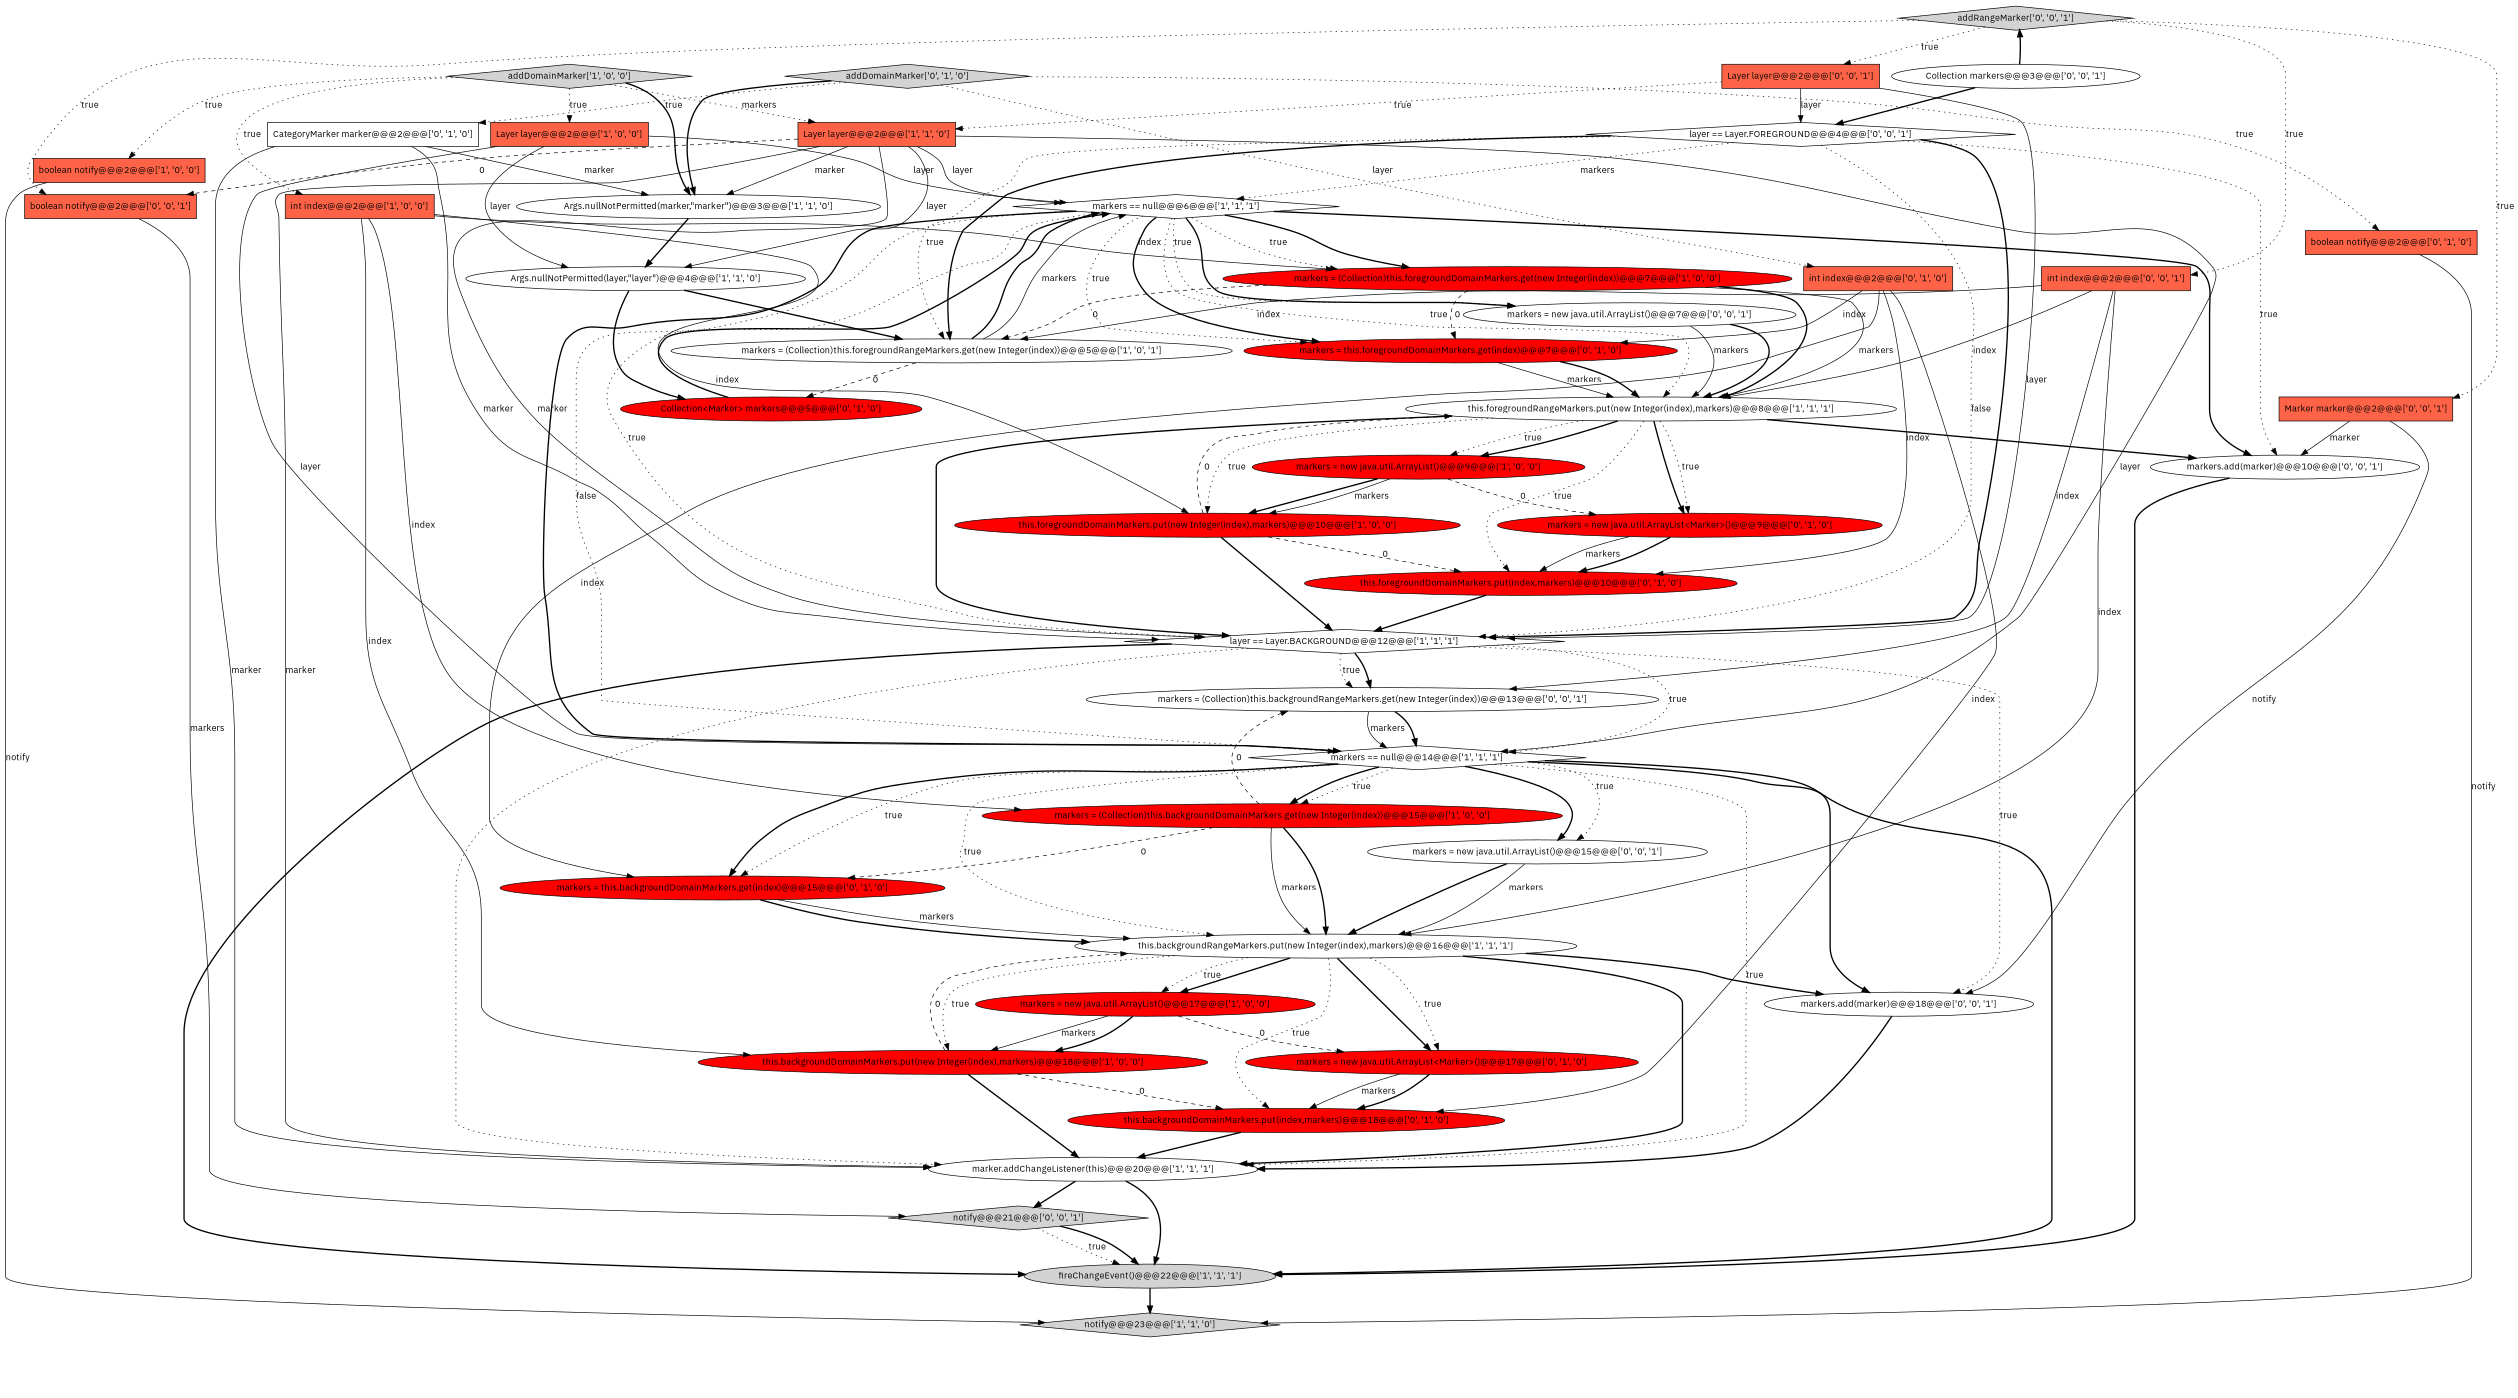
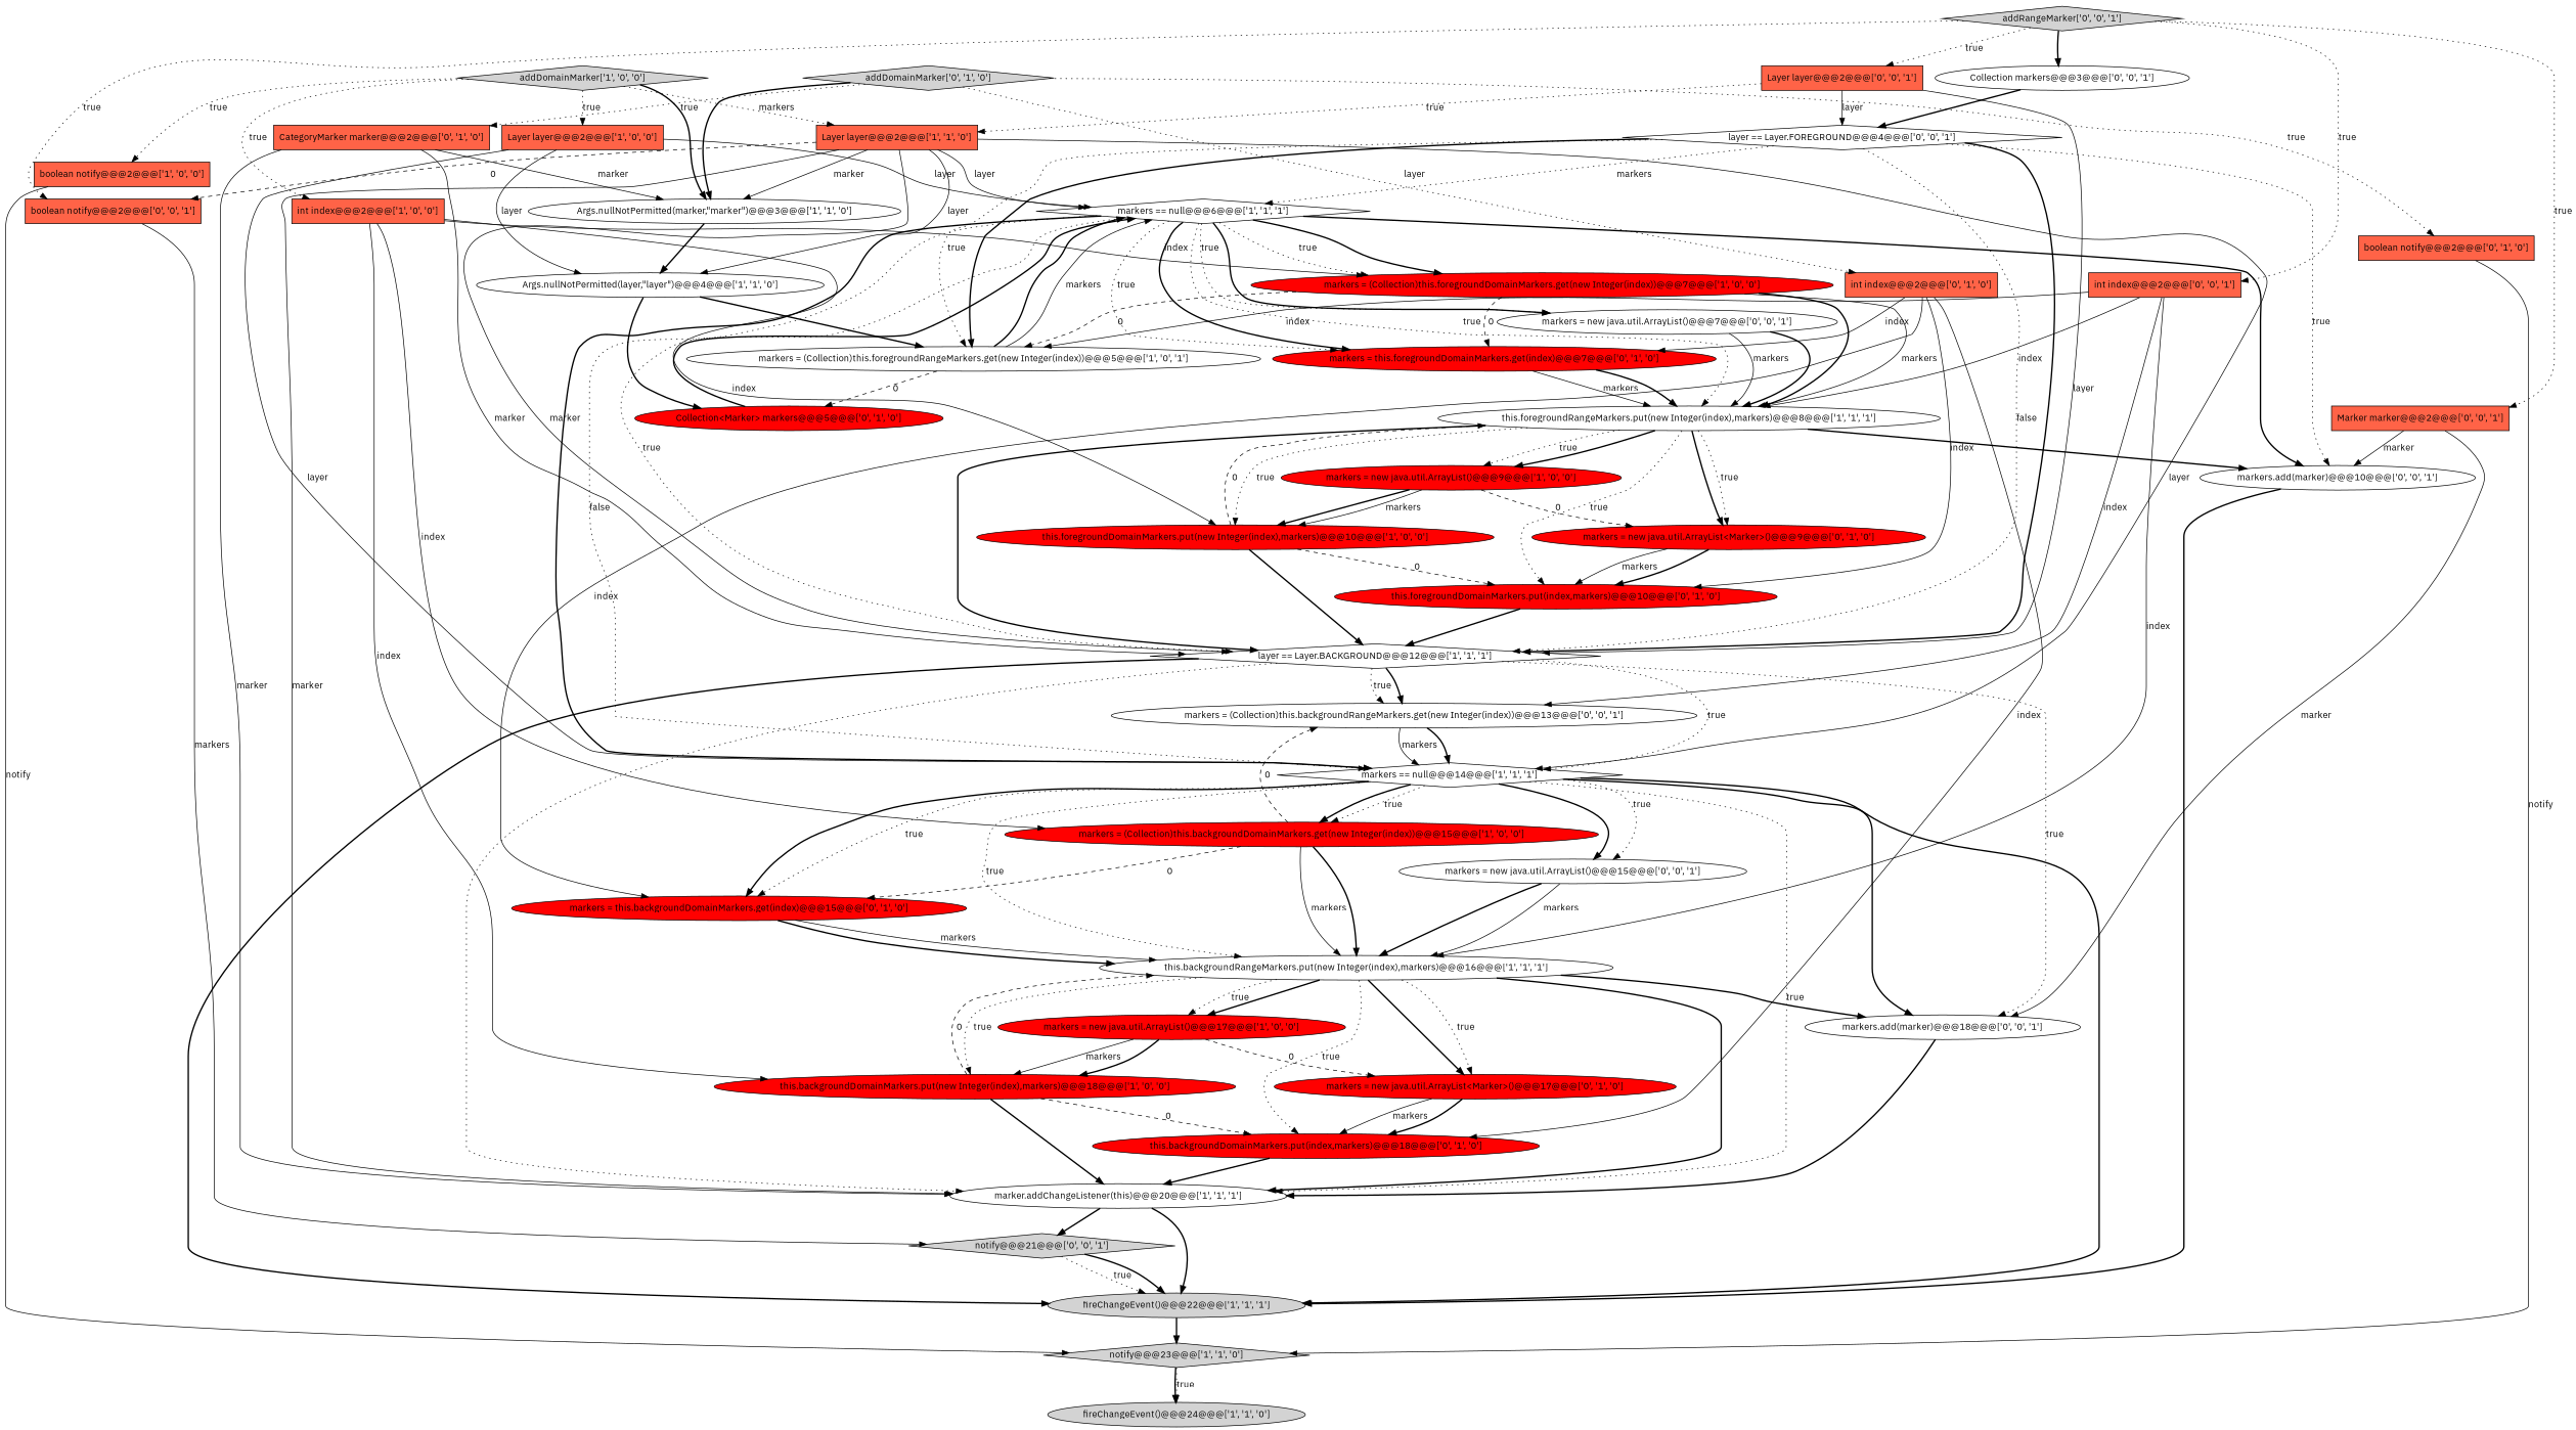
  digraph {
    fontname="IBM Plex Sans"
    node [fillcolor=white fontname="IBM Plex Sans" shape=ellipse style=filled]
    edge [fontname="IBM Plex Sans" style=bold]
    n1 [fillcolor=red label="markers = new java.util.ArrayList<Marker>()@@@17@@@['0', '1', '0']"]
    n2 [fillcolor=red label="this.backgroundDomainMarkers.put(index,markers)@@@18@@@['0', '1', '0']"]
    n3 [label="marker.addChangeListener(this)@@@20@@@['1', '1', '1']"]
    n4 [fillcolor=tomato label="Layer layer@@@2@@@['0', '0', '1']" shape=box]
    n5 [label="layer == Layer.BACKGROUND@@@12@@@['1', '1', '1']" shape=diamond]
    n6 [label="layer == Layer.FOREGROUND@@@4@@@['0', '0', '1']" shape=diamond]
    n7 [fillcolor=tomato label="Layer layer@@@2@@@['1', '1', '0']" shape=box]
    n8 [label="markers = (Collection)this.backgroundRangeMarkers.get(new Integer(index))@@@13@@@['0', '0', '1']"]
    n9 [label="markers == null@@@14@@@['1', '1', '1']" shape=diamond]
    n10 [fillcolor=lightgray label="fireChangeEvent()@@@22@@@['1', '1', '1']"]
    n11 [label="markers.add(marker)@@@18@@@['0', '0', '1']"]
    n12 [label="markers == null@@@6@@@['1', '1', '1']" shape=diamond]
    n13 [label="markers = (Collection)this.foregroundRangeMarkers.get(new Integer(index))@@@5@@@['1', '0', '1']"]
    n14 [label="markers.add(marker)@@@10@@@['0', '0', '1']"]
    n15 [fillcolor=red label="Collection<Marker> markers@@@5@@@['0', '1', '0']"]
    n16 [fillcolor=red label="markers = (Collection)this.foregroundDomainMarkers.get(new Integer(index))@@@7@@@['1', '0', '0']"]
    n17 [fillcolor=red label="markers = this.foregroundDomainMarkers.get(index)@@@7@@@['0', '1', '0']"]
    n18 [label="this.foregroundRangeMarkers.put(new Integer(index),markers)@@@8@@@['1', '1', '1']"]
    n19 [label="markers = new java.util.ArrayList()@@@7@@@['0', '0', '1']"]
    n20 [fillcolor=red label="markers = (Collection)this.backgroundDomainMarkers.get(new Integer(index))@@@15@@@['1', '0', '0']"]
    n21 [fillcolor=red label="markers = this.backgroundDomainMarkers.get(index)@@@15@@@['0', '1', '0']"]
    n22 [label="this.backgroundRangeMarkers.put(new Integer(index),markers)@@@16@@@['1', '1', '1']"]
    n23 [fillcolor=red label="this.backgroundDomainMarkers.put(new Integer(index),markers)@@@18@@@['1', '0', '0']"]
    n24 [fillcolor=red label="markers = new java.util.ArrayList()@@@17@@@['1', '0', '0']"]
+   n25 [fillcolor=lightgray label="fireChangeEvent()@@@24@@@['1', '1', '0']"]
    n26 [label="Args.nullNotPermitted(layer,\"layer\")@@@4@@@['1', '1', '0']"]
    n27 [fillcolor=tomato label="boolean notify@@@2@@@['0', '0', '1']" shape=box]
    n28 [label="Args.nullNotPermitted(marker,\"marker\")@@@3@@@['1', '1', '0']"]
    n29 [fillcolor=lightgray label="notify@@@21@@@['0', '0', '1']" shape=diamond]
    n30 [label="markers = new java.util.ArrayList()@@@15@@@['0', '0', '1']"]
    n31 [fillcolor=lightgray label="notify@@@23@@@['1', '1', '0']" shape=diamond]
    n32 [fillcolor=tomato label="int index@@@2@@@['1', '0', '0']" shape=box]
    n33 [fillcolor=red label="this.foregroundDomainMarkers.put(new Integer(index),markers)@@@10@@@['1', '0', '0']"]
    n34 [fillcolor=red label="this.foregroundDomainMarkers.put(index,markers)@@@10@@@['0', '1', '0']"]
    n35 [fillcolor=tomato label="boolean notify@@@2@@@['1', '0', '0']" shape=box]
    n36 [fillcolor=lightgray label="addRangeMarker['0', '0', '1']" shape=diamond]
    n37 [fillcolor=tomato label="int index@@@2@@@['0', '0', '1']" shape=box]
    n38 [label="Collection markers@@@3@@@['0', '0', '1']"]
    n39 [fillcolor=tomato label="Marker marker@@@2@@@['0', '0', '1']" shape=box]
    n40 [fillcolor=lightgray label="addDomainMarker['0', '1', '0']" shape=diamond]
-   n41 [label="CategoryMarker marker@@@2@@@['0', '1', '0']" shape=box]
+   n41 [fillcolor=tomato label="CategoryMarker marker@@@2@@@['0', '1', '0']" shape=box]
    n42 [fillcolor=tomato label="int index@@@2@@@['0', '1', '0']" shape=box]
    n43 [fillcolor=tomato label="boolean notify@@@2@@@['0', '1', '0']" shape=box]
    n44 [fillcolor=lightgray label="addDomainMarker['1', '0', '0']" shape=diamond]
    n45 [fillcolor=tomato label="Layer layer@@@2@@@['1', '0', '0']" shape=box]
    n46 [fillcolor=red label="markers = new java.util.ArrayList<Marker>()@@@9@@@['0', '1', '0']"]
    n47 [fillcolor=red label="markers = new java.util.ArrayList()@@@9@@@['1', '0', '0']"]
    n1 -> n2 [label=markers style=solid]
    n1 -> n2
    n2 -> n3
    n3 -> n10
    n3 -> n29
    n4 -> n5 [label=layer style=solid]
    n4 -> n6 [label=layer style=solid]
    n4 -> n7 [label=true style=dotted]
    n5 -> n3 [style=dotted]
    n5 -> n8
    n5 -> n8 [label=true style=dotted]
    n5 -> n9 [label=true style=dotted]
    n5 -> n10
    n5 -> n11 [label=true style=dotted]
    n6 -> n5
    n6 -> n5 [label=false style=dotted]
    n6 -> n12 [label=markers style=dotted]
    n6 -> n13 [label=true style=dotted]
    n6 -> n13
    n6 -> n14 [label=true style=dotted]
    n7 -> n3 [label=marker style=solid]
    n7 -> n5 [label=marker style=solid]
    n7 -> n9 [label=layer style=solid]
    n7 -> n12 [label=layer style=solid]
    n7 -> n26 [label=layer style=solid]
    n7 -> n27 [label=0 style=dashed]
    n7 -> n28 [label=marker style=solid]
    n8 -> n9
    n8 -> n9 [label=markers style=solid]
    n9 -> n3 [label=true style=dotted]
    n9 -> n10
    n9 -> n11
    n9 -> n20 [label=true style=dotted]
    n9 -> n20
    n9 -> n21 [label=true style=dotted]
    n9 -> n21
    n9 -> n22 [label=true style=dotted]
    n9 -> n30 [label=true style=dotted]
    n9 -> n30
    n10 -> n31
    n11 -> n3
    n12 -> n5 [label=true style=dotted]
    n12 -> n9
    n12 -> n9 [label=false style=dotted]
    n12 -> n14
    n12 -> n16
    n12 -> n16 [label=true style=dotted]
    n12 -> n17 [label=true style=dotted]
    n12 -> n17
    n12 -> n18 [label=true style=dotted]
    n12 -> n19 [label=true style=dotted]
    n12 -> n19
    n13 -> n12
    n13 -> n12 [label=markers style=solid]
    n13 -> n15 [label=0 style=dashed]
    n14 -> n10
    n15 -> n12
    n16 -> n13 [label=0 style=dashed]
    n16 -> n17 [label=0 style=dashed]
    n16 -> n18
    n16 -> n18 [label=markers style=solid]
    n17 -> n18 [label=markers style=solid]
    n17 -> n18
    n18 -> n5
    n18 -> n14
    n18 -> n33 [label=true style=dotted]
    n18 -> n34 [label=true style=dotted]
    n18 -> n46
    n18 -> n46 [label=true style=dotted]
    n18 -> n47 [label=true style=dotted]
    n18 -> n47
    n19 -> n18
    n19 -> n18 [label=markers style=solid]
    n20 -> n8 [label=0 style=dashed]
    n20 -> n21 [label=0 style=dashed]
    n20 -> n22 [label=markers style=solid]
    n20 -> n22
    n21 -> n22
    n21 -> n22 [label=markers style=solid]
    n22 -> n1 [label=true style=dotted]
    n22 -> n1
    n22 -> n2 [label=true style=dotted]
    n22 -> n3
    n22 -> n11
    n22 -> n23 [label=true style=dotted]
    n22 -> n24
    n22 -> n24 [label=true style=dotted]
    n23 -> n2 [label=0 style=dashed]
    n23 -> n3
    n23 -> n22 [label=0 style=dashed]
    n24 -> n1 [label=0 style=dashed]
    n24 -> n23 [label=markers style=solid]
    n24 -> n23
    n26 -> n13
    n26 -> n15
    n27 -> n29 [label=markers style=solid]
    n28 -> n26
    n29 -> n10 [label=true style=dotted]
    n29 -> n10
    n30 -> n22 [label=markers style=solid]
    n30 -> n22
+   n31 -> n25
+   n31 -> n25 [label=true style=dotted]
    n32 -> n16 [label=index style=solid]
    n32 -> n20 [label=index style=solid]
    n32 -> n23 [label=index style=solid]
    n32 -> n33 [label=index style=solid]
    n33 -> n5
    n33 -> n18 [label=0 style=dashed]
    n33 -> n34 [label=0 style=dashed]
    n34 -> n5
    n35 -> n31 [label=notify style=solid]
    n36 -> n4 [label=true style=dotted]
    n36 -> n27 [label=true style=dotted]
    n36 -> n37 [label=true style=dotted]
-   n38 -> n36
+   n36 -> n38
    n36 -> n39 [label=true style=dotted]
    n37 -> n8 [label=index style=solid]
    n37 -> n13 [label=index style=solid]
    n37 -> n18 [label=index style=solid]
    n37 -> n22 [label=index style=solid]
    n38 -> n6
-   n39 -> n11 [label=notify style=solid]
+   n39 -> n11 [label=marker style=solid]
    n39 -> n14 [label=marker style=solid]
    n40 -> n28
    n40 -> n41 [label=true style=dotted]
    n40 -> n42 [label=layer style=dotted]
    n40 -> n43 [label=true style=dotted]
    n41 -> n3 [label=marker style=solid]
    n41 -> n5 [label=marker style=solid]
    n41 -> n28 [label=marker style=solid]
    n42 -> n2 [label=index style=solid]
    n42 -> n17 [label=index style=solid]
    n42 -> n21 [label=index style=solid]
    n42 -> n34 [label=index style=solid]
    n43 -> n31 [label=notify style=solid]
    n44 -> n7 [label=markers style=dotted]
    n44 -> n28
    n44 -> n32 [label=true style=dotted]
    n44 -> n35 [label=true style=dotted]
    n44 -> n45 [label=true style=dotted]
    n45 -> n9 [label=layer style=solid]
    n45 -> n12 [label=layer style=solid]
    n45 -> n26 [label=layer style=solid]
    n46 -> n34
    n46 -> n34 [label=markers style=solid]
    n47 -> n33
    n47 -> n33 [label=markers style=solid]
    n47 -> n46 [label=0 style=dashed]
  }
